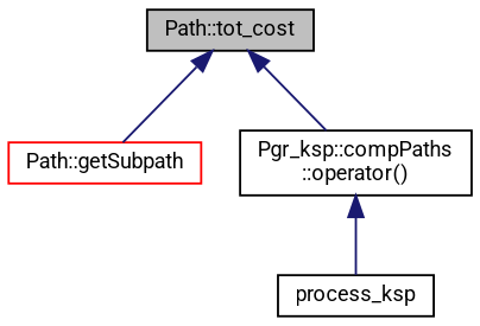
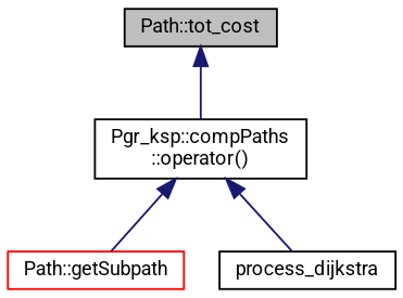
  digraph {
    fontname=Roboto
    rankdir=TB
    node [color=black fillcolor=white fontname=Roboto fontsize=10 shape=record style=filled]
    edge [color=midnightblue dir=back fontname=Roboto fontsize=10 labelfontname=Helvetica labelfontsize=10 style=solid]
    n1 [fillcolor=grey75 fontcolor=black height=0.2 label="Path::tot_cost" width=0.4]
    n2 [color=red height=0.2 label="Path::getSubpath" width=0.4]
    n3 [height=0.2 label="Pgr_ksp::compPaths\l::operator()" width=0.4]
-   n4 [height=0.2 label=process_ksp width=0.4]
-   n1 -> n2
+   n4 [height=0.2 label=process_dijkstra width=0.4]
+   n3 -> n2
    n1 -> n3
    n3 -> n4
  }
